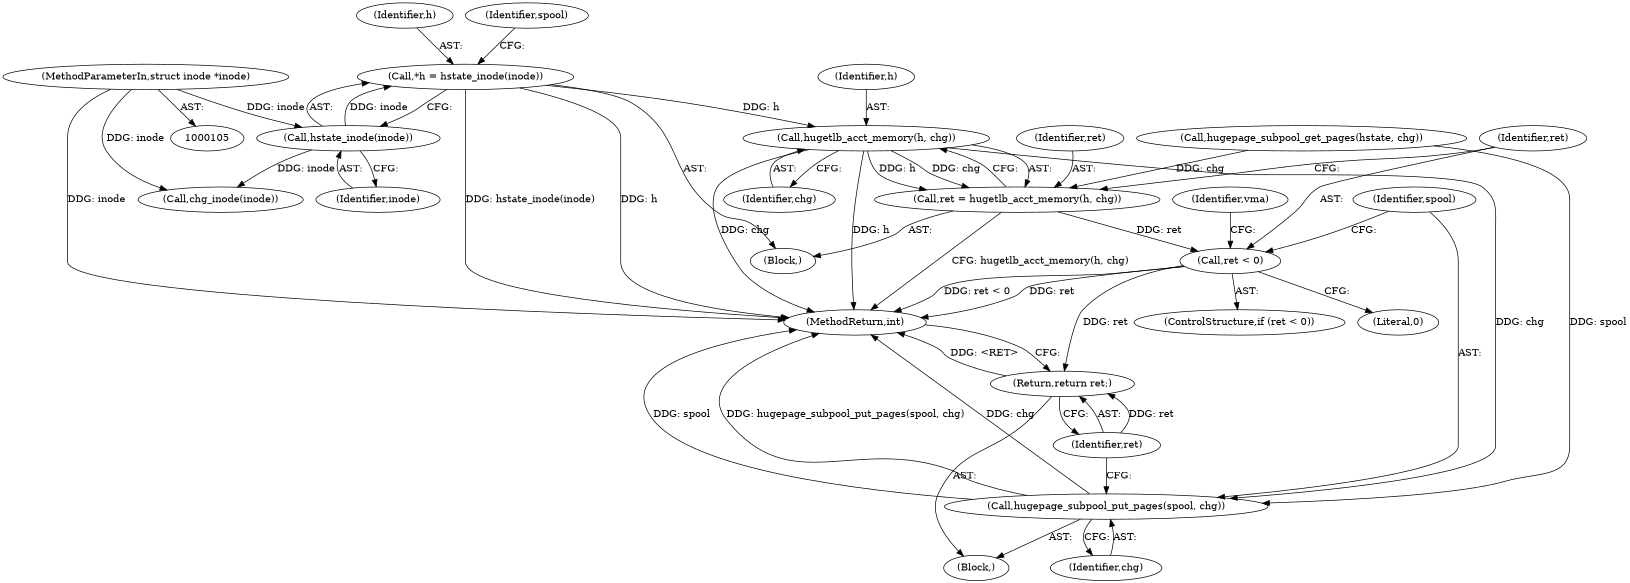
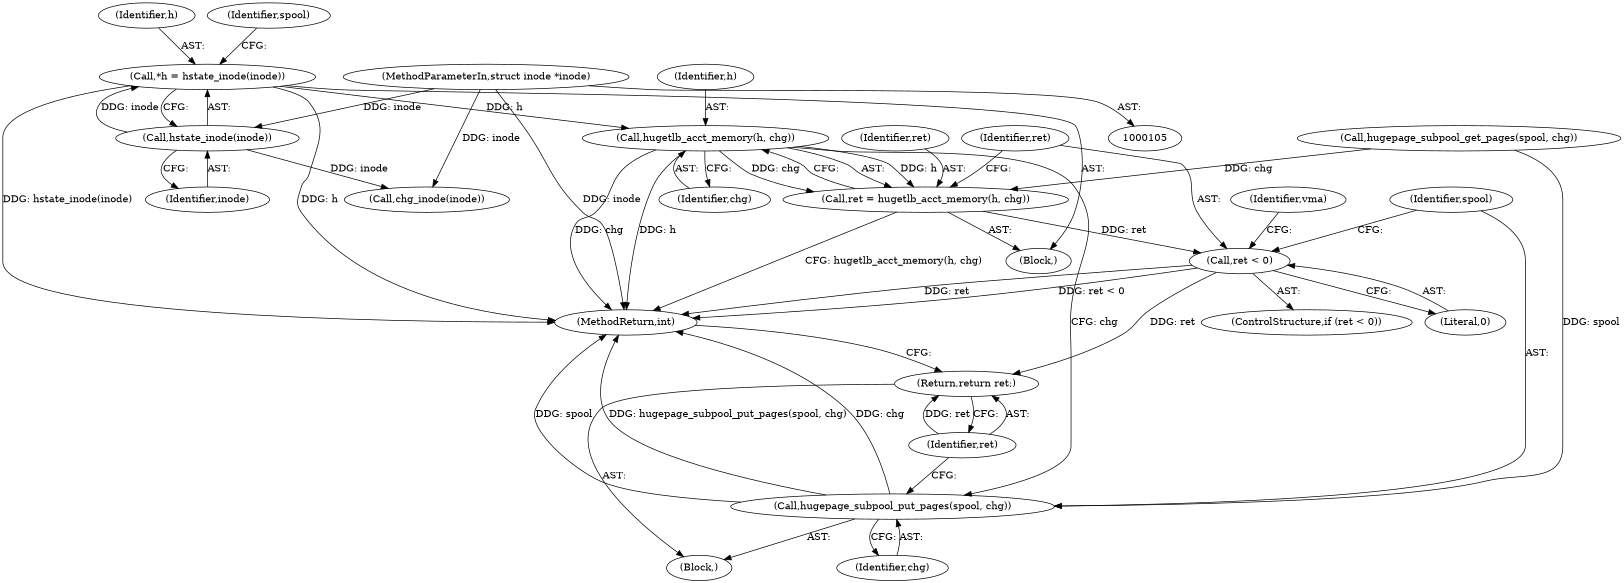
  digraph {
    n1 [label="(Call,*h = hstate_inode(inode))"]
    n2 [label="(Call,hstate_inode(inode))"]
    n3 [label="(Call,hugetlb_acct_memory(h, chg))"]
    n4 [label="(MethodReturn,int)"]
    n5 [label="(Block,)"]
    n6 [label="(Identifier,inode)"]
    n7 [label="(Call,chg_inode(inode))"]
    n8 [label="(Call,ret = hugetlb_acct_memory(h, chg))"]
    n9 [label="(Call,hugepage_subpool_put_pages(spool, chg))"]
    n10 [label="(Identifier,chg)"]
    n11 [label="(Return,return ret;)"]
    n12 [label="(MethodParameterIn,struct inode *inode)"]
    1000105
    n14 [label="(Call,ret < 0)"]
    n15 [label="(Block,)"]
    n16 [label="(Identifier,chg)"]
    n17 [label="(ControlStructure,if (ret < 0))"]
    n18 [label="(Literal,0)"]
    n19 [label="(Identifier,ret)"]
    n20 [label="(Identifier,h)"]
    n21 [label="(Identifier,spool)"]
-   n22 [label="(Call,hugepage_subpool_get_pages(hstate, chg))"]
+   n22 [label="(Call,hugepage_subpool_get_pages(spool, chg))"]
    n23 [label="(Identifier,ret)"]
    n24 [label="(Identifier,vma)"]
    n25 [label="(Identifier,ret)"]
    n26 [label="(Identifier,spool)"]
    n27 [label="(Identifier,h)"]
    n1 -> n2 [label="CFG: "]
    n1 -> n3 [label="DDG: h"]
    n1 -> n4 [label="DDG: hstate_inode(inode)"]
    n1 -> n4 [label="DDG: h"]
    n1 -> n5 [label="AST: "]
    n2 -> n1 [label="AST: "]
    n2 -> n1 [label="DDG: inode"]
    n2 -> n6 [label="CFG: "]
    n2 -> n7 [label="DDG: inode"]
    n3 -> n4 [label="DDG: chg"]
    n3 -> n4 [label="DDG: h"]
    n3 -> n8 [label="AST: "]
    n3 -> n8 [label="DDG: h"]
    n3 -> n8 [label="DDG: chg"]
-   n3 -> n9 [label="DDG: chg"]
+   n3 -> n9 [label="CFG: chg"]
    n3 -> n10 [label="CFG: "]
    n4 -> n11 [label="CFG: "]
    n6 -> n2 [label="AST: "]
    n8 -> n3 [label="CFG: "]
    n8 -> n4 [label="CFG: hugetlb_acct_memory(h, chg)"]
    n8 -> n5 [label="AST: "]
    n8 -> n14 [label="DDG: ret"]
    n9 -> n4 [label="DDG: spool"]
    n9 -> n4 [label="DDG: hugepage_subpool_put_pages(spool, chg)"]
    n9 -> n4 [label="DDG: chg"]
    n9 -> n15 [label="AST: "]
    n9 -> n16 [label="CFG: "]
    n10 -> n3 [label="AST: "]
-   n11 -> n4 [label="DDG: <RET>"]
    n11 -> n15 [label="AST: "]
    n11 -> n19 [label="CFG: "]
    n12 -> n2 [label="DDG: inode"]
    n12 -> n4 [label="DDG: inode"]
    n12 -> n7 [label="DDG: inode"]
    n12 -> 1000105 [label="AST: "]
    n14 -> n4 [label="DDG: ret"]
    n14 -> n4 [label="DDG: ret < 0"]
    n14 -> n11 [label="DDG: ret"]
    n14 -> n17 [label="AST: "]
    n14 -> n18 [label="CFG: "]
    n16 -> n9 [label="AST: "]
+   n18 -> n14 [label="AST: "]
    n19 -> n9 [label="CFG: "]
    n19 -> n11 [label="AST: "]
    n19 -> n11 [label="DDG: ret"]
    n20 -> n1 [label="AST: "]
    n21 -> n9 [label="AST: "]
    n21 -> n14 [label="CFG: "]
    n22 -> n8 [label="DDG: chg"]
    n22 -> n9 [label="DDG: spool"]
    n23 -> n8 [label="AST: "]
    n24 -> n14 [label="CFG: "]
    n25 -> n8 [label="CFG: "]
    n25 -> n14 [label="AST: "]
    n26 -> n1 [label="CFG: "]
    n27 -> n3 [label="AST: "]
  }
